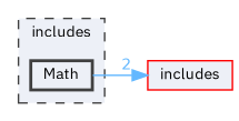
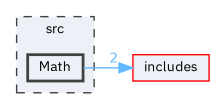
  digraph {
    compound=true
    rankdir=LR
    fontname="IBM Plex Sans"
    node [fillcolor="#edf0f7" fontname="IBM Plex Sans" fontsize=10 shape=box]
    n1 [color=grey25 height=0.2 label=Math style="filled,bold" width=0.4]
    n2 [color=red height=0.2 label=includes style=filled width=0.4]
    subgraph cluster_1 {
      bgcolor="#edf0f7"
      fontsize=10
-     label=includes
+     label=src
      pencolor=grey25
      style="filled,dashed"
      n1
    }
    n1 -> n2 [color=steelblue1 fontcolor=steelblue1 fontname="IBM Plex Sans" fontsize=10 headlabel=2 labeldistance=1.5 labelfontname=Helvetica labelfontsize=10]
  }
